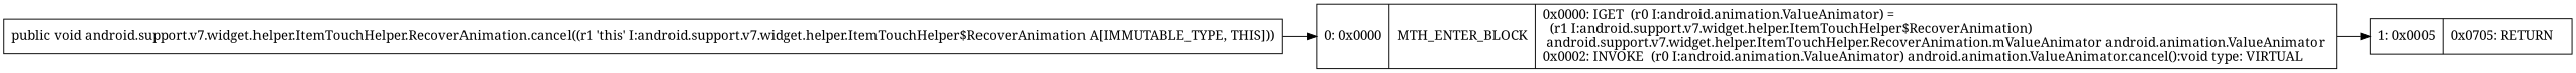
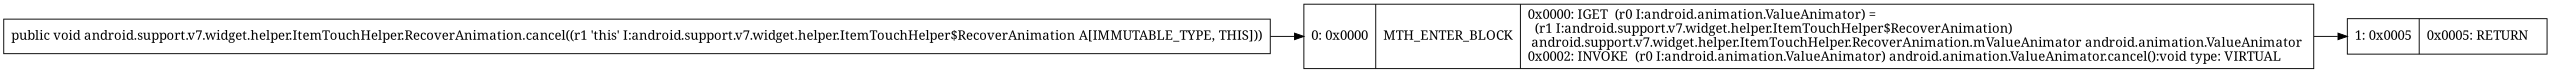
  digraph {
    rankdir=LR
    fontname="Noto Serif"
    node [shape=record fontname="Noto Serif"]
    edge [fontname="Noto Serif"]
    n1 [label="{0\:\ 0x0000|MTH_ENTER_BLOCK\l|0x0000: IGET  (r0 I:android.animation.ValueAnimator) = \l  (r1 I:android.support.v7.widget.helper.ItemTouchHelper$RecoverAnimation)\l android.support.v7.widget.helper.ItemTouchHelper.RecoverAnimation.mValueAnimator android.animation.ValueAnimator \l0x0002: INVOKE  (r0 I:android.animation.ValueAnimator) android.animation.ValueAnimator.cancel():void type: VIRTUAL \l}"]
-   n2 [label="{1\:\ 0x0005|0x0705: RETURN   \l}"]
+   n2 [label="{1\:\ 0x0005|0x0005: RETURN   \l}"]
    n3 [label="{public void android.support.v7.widget.helper.ItemTouchHelper.RecoverAnimation.cancel((r1 'this' I:android.support.v7.widget.helper.ItemTouchHelper$RecoverAnimation A[IMMUTABLE_TYPE, THIS])) }"]
    n1 -> n2
    n3 -> n1
  }
